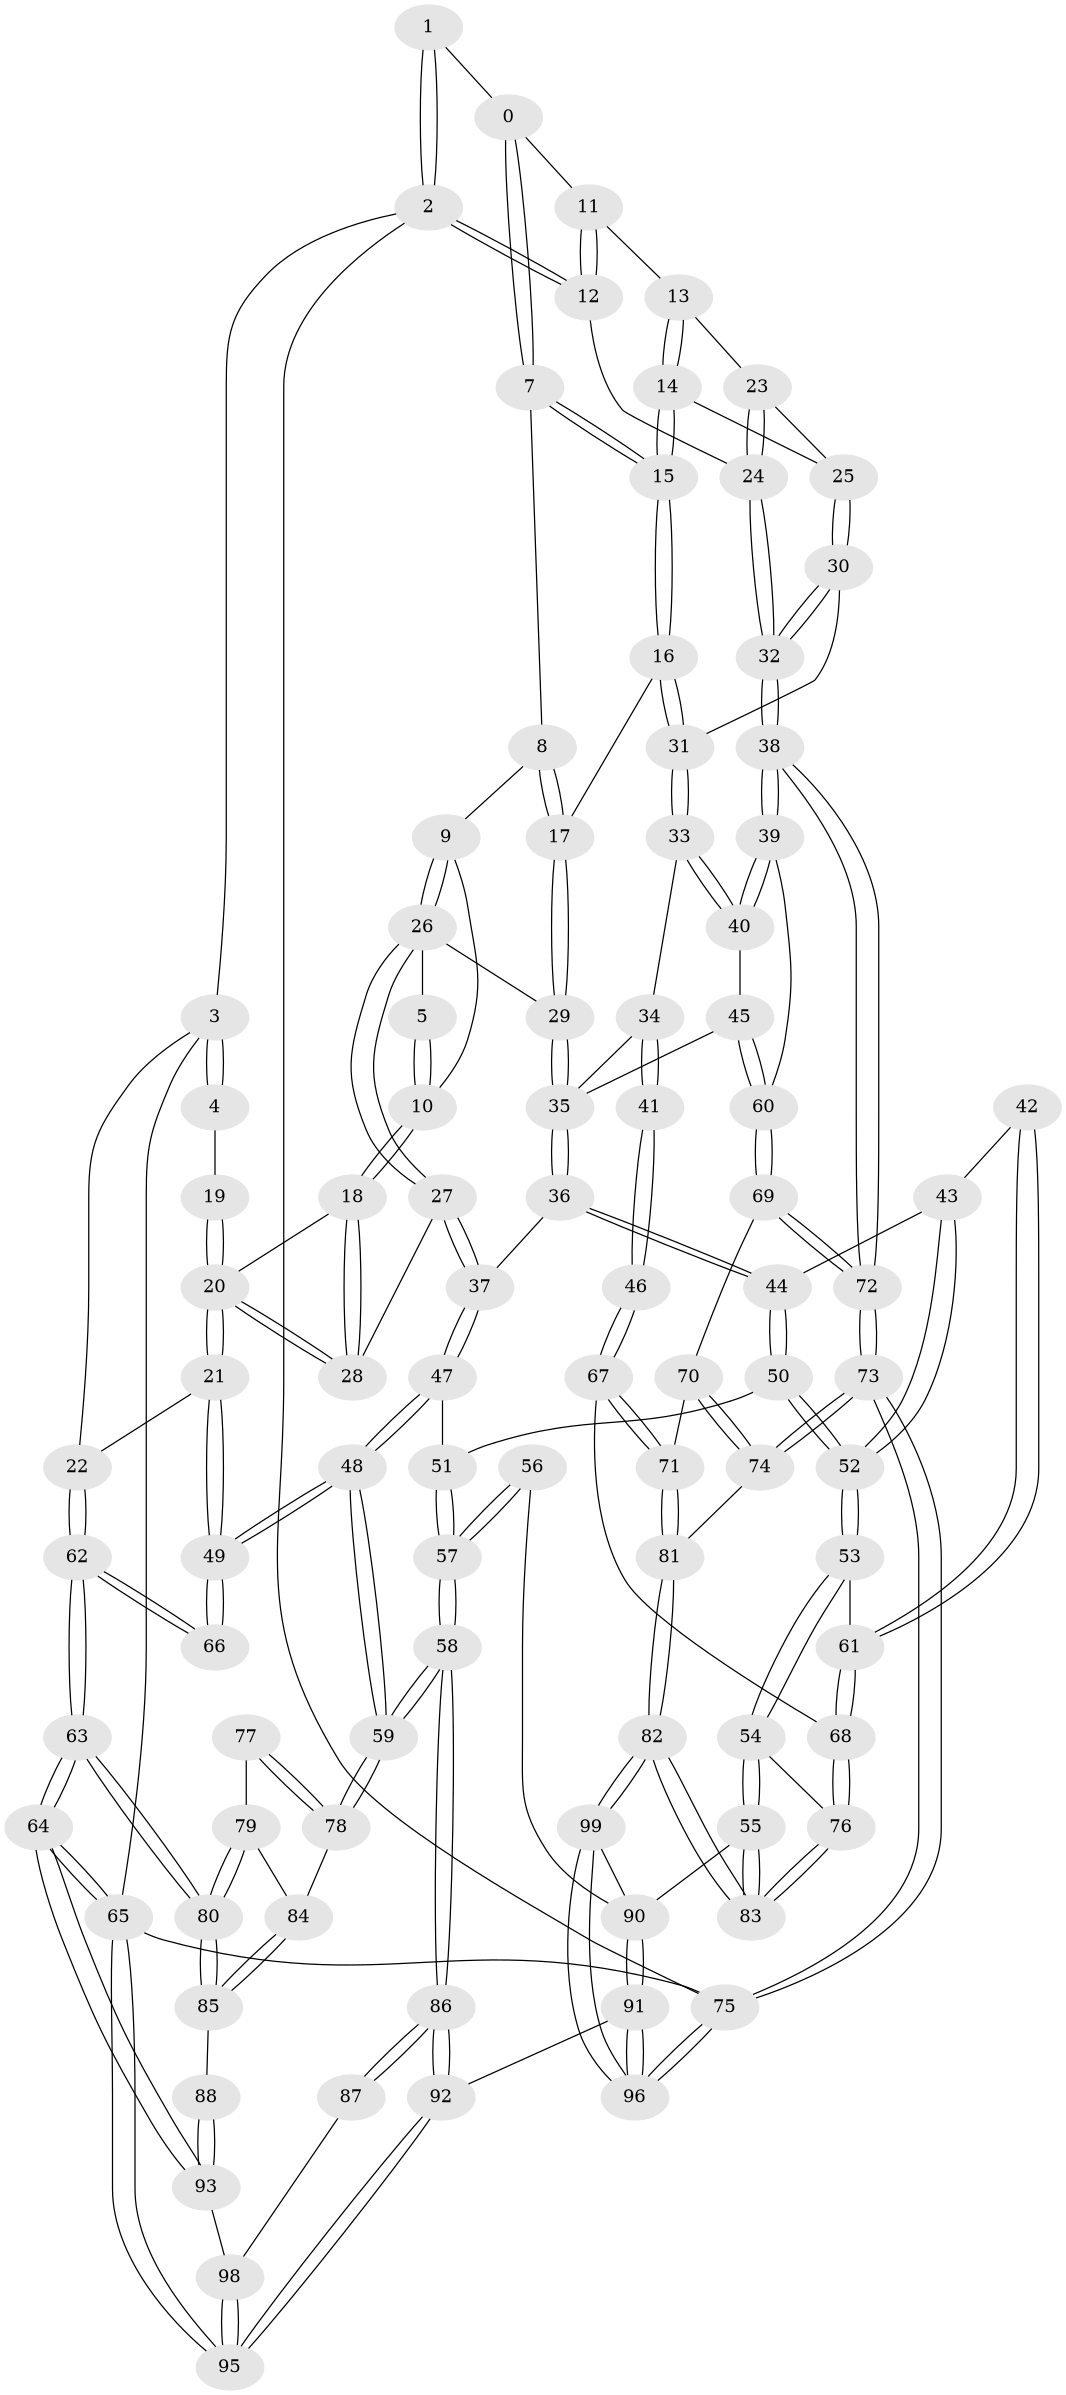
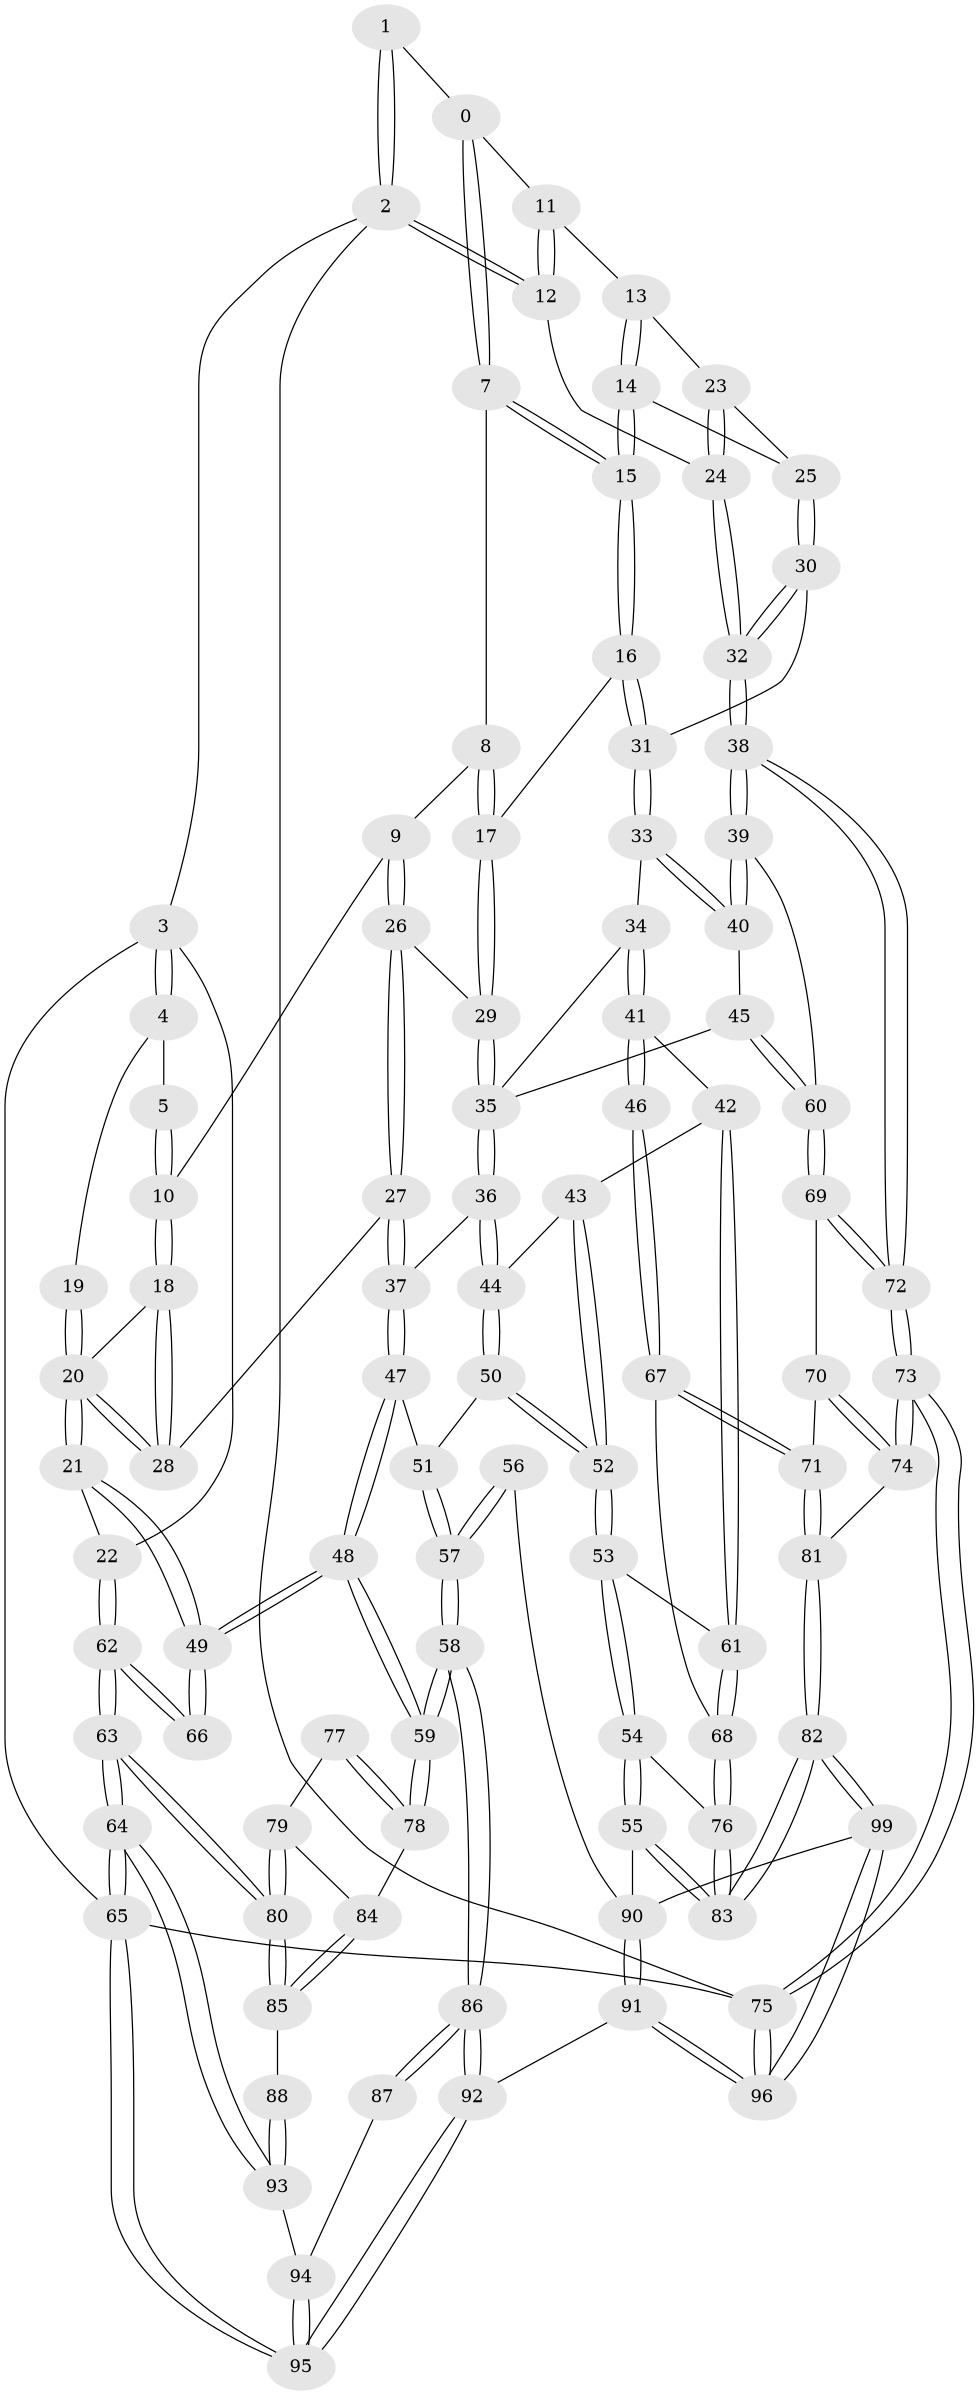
  graph {
    node [color=gray90 style=filled]
    1
    2
    n3 [label=0]
    3
    12
    75
    7
    11
    4
    22
    65
    24
    96
    5
    19
    62
    95
    10
    20
    18
    8
    15
    13
    9
    17
    16
    26
    29
    27
    28
    14
    23
    32
    25
    30
    31
    33
    35
    21
    49
    66
    63
    38
    37
    47
    36
    34
    40
    39
    72
    41
    45
    42
    46
    44
    50
    48
    51
    60
    73
    69
    43
    61
    67
    52
    68
    53
    71
    59
    57
    78
    58
    54
    55
    76
    83
    90
    56
    91
    86
    87
    92
    84
    70
    64
    80
    93
    85
-   94 [label=98]
+   94
    81
    74
    82
    77
    79
    88
    n96 [label=99]
    1 -- 2
    1 -- 2
    1 -- n3
    2 -- 3
    2 -- 12
    2 -- 12
    2 -- 75
    n3 -- 7
    n3 -- 7
    n3 -- 11
    3 -- 4
    3 -- 4
    3 -- 22
    3 -- 65
    12 -- 24
    75 -- 96
    75 -- 96
    7 -- 8
    7 -- 15
    7 -- 15
    11 -- 12
    11 -- 12
    11 -- 13
-   26 -- 5
+   4 -- 5
    4 -- 19
    22 -- 62
    22 -- 62
    65 -- 75
    65 -- 95
    65 -- 95
    24 -- 32
    24 -- 32
    5 -- 10
    5 -- 10
    19 -- 20
    19 -- 20
    62 -- 66
    62 -- 66
    62 -- 63
    62 -- 63
    10 -- 18
    10 -- 18
    20 -- 28
    20 -- 28
    20 -- 21
    20 -- 21
    18 -- 20
    18 -- 28
    18 -- 28
    8 -- 9
    8 -- 17
    8 -- 17
    15 -- 16
    15 -- 16
    13 -- 14
    13 -- 14
    13 -- 23
    9 -- 10
    9 -- 26
    9 -- 26
    17 -- 29
    17 -- 29
    16 -- 17
    16 -- 31
    16 -- 31
    26 -- 29
    26 -- 27
    26 -- 27
    29 -- 35
    29 -- 35
    27 -- 28
    27 -- 37
    27 -- 37
    14 -- 15
    14 -- 15
    14 -- 25
    23 -- 24
    23 -- 24
    23 -- 25
    32 -- 38
    32 -- 38
    25 -- 30
    25 -- 30
    30 -- 32
    30 -- 32
    30 -- 31
    31 -- 33
    31 -- 33
    33 -- 34
    33 -- 40
    33 -- 40
    35 -- 36
    35 -- 36
    21 -- 22
    21 -- 49
    21 -- 49
    49 -- 66
    49 -- 66
    63 -- 64
    63 -- 64
    63 -- 80
    63 -- 80
    38 -- 39
    38 -- 39
    38 -- 72
    38 -- 72
    37 -- 47
    37 -- 47
    47 -- 48
    47 -- 48
    47 -- 51
    36 -- 37
    36 -- 44
    36 -- 44
    34 -- 35
    34 -- 41
    34 -- 41
    40 -- 45
    39 -- 40
    39 -- 40
    39 -- 60
    72 -- 73
    72 -- 73
+   41 -- 42
    41 -- 46
    41 -- 46
    45 -- 35
    45 -- 60
    45 -- 60
    42 -- 43
    42 -- 61
    42 -- 61
    46 -- 67
    46 -- 67
    44 -- 50
    44 -- 50
    50 -- 51
    50 -- 52
    50 -- 52
    48 -- 49
    48 -- 49
    48 -- 59
    48 -- 59
    51 -- 57
    51 -- 57
    60 -- 69
    60 -- 69
    73 -- 75
    73 -- 75
    73 -- 74
    73 -- 74
    69 -- 72
    69 -- 72
    69 -- 70
    43 -- 44
    43 -- 52
    43 -- 52
    61 -- 68
    61 -- 68
    67 -- 68
    67 -- 71
    67 -- 71
    52 -- 53
    52 -- 53
    68 -- 76
    68 -- 76
    53 -- 61
    53 -- 54
    53 -- 54
    71 -- 81
    71 -- 81
    59 -- 78
    59 -- 78
    57 -- 58
    57 -- 58
    78 -- 84
    58 -- 59
    58 -- 59
    58 -- 86
    58 -- 86
    54 -- 55
    54 -- 55
    54 -- 76
    55 -- 83
    55 -- 83
    55 -- 90
    76 -- 83
    76 -- 83
    90 -- 91
    90 -- 91
    56 -- 57
    56 -- 57
    56 -- 90
    91 -- 96
    91 -- 96
    91 -- 92
    86 -- 87
    86 -- 87
    86 -- 92
    86 -- 92
    87 -- 94
    92 -- 95
    92 -- 95
    84 -- 85
    84 -- 85
    70 -- 71
    70 -- 74
    70 -- 74
    64 -- 65
    64 -- 65
    64 -- 93
    64 -- 93
    80 -- 85
    80 -- 85
    93 -- 94
    85 -- 88
    94 -- 95
    94 -- 95
    81 -- 82
    81 -- 82
    74 -- 81
    82 -- 83
    82 -- 83
    82 -- n96
    82 -- n96
    77 -- 78
    77 -- 78
    77 -- 79
    79 -- 84
    79 -- 80
    79 -- 80
    88 -- 93
    88 -- 93
    n96 -- 96
    n96 -- 96
    n96 -- 90
  }
